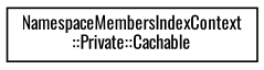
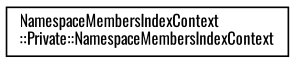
  digraph {
    rankdir=LR
    fontname=Oswald
-   n1 [color=black fillcolor=white fontname=Oswald fontsize=10 height=0.2 label="NamespaceMembersIndexContext\l::Private::Cachable" shape=record style=filled width=0.4]
+   n1 [color=black fillcolor=white fontname=Oswald fontsize=10 height=0.2 label="NamespaceMembersIndexContext\l::Private::NamespaceMembersIndexContext" shape=record style=filled width=0.4]
  }
